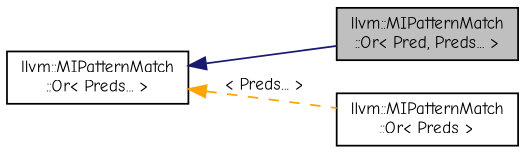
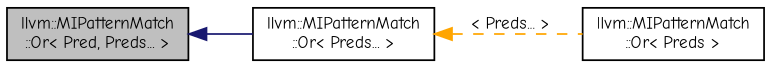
  digraph {
    fontname="Comic Neue"
    rankdir=LR
    node [color=black fontname="Comic Neue" fontsize=10 shape=record]
    edge [dir=back fontname="Comic Neue" fontsize=10 labelfontname=Helvetica labelfontsize=10]
    n1 [fillcolor=grey75 fontcolor=black height=0.2 label="llvm::MIPatternMatch\l::Or\< Pred, Preds... \>" style=filled width=0.4]
    n2 [height=0.2 label="llvm::MIPatternMatch\l::Or\< Preds... \>" width=0.4]
    n3 [height=0.2 label="llvm::MIPatternMatch\l::Or\< Preds \>" width=0.4]
-   n2 -> n1 [color=midnightblue style=solid]
+   n1 -> n2 [color=midnightblue style=solid]
    n2 -> n3 [color=orange label=" \< Preds... \>" style=dashed]
  }
